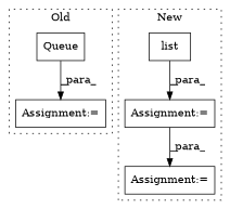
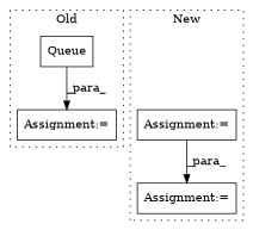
  digraph {
    node [a=7 l=1 shape=box]
    n1 [a=32 l=7 label=Queue s=3532]
    n2 [label="Assignment:=" s=3594]
-   n3 [a=32 l="5,1" label=list s="6263,6330"]
    n4 [label="Assignment:=" s=6571]
    n5 [label="Assignment:=" s=6262]
    subgraph cluster_1 {
      label=Old
      style=dotted
      n1
      n2
    }
    subgraph cluster_2 {
      label=New
      style=dotted
-     n3
      n4
      n5
    }
    n1 -> n2 [label=_para_]
-   n3 -> n5 [label=_para_]
    n5 -> n4 [label=_para_]
  }
